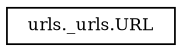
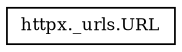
  digraph {
    rankdir=LR
    fontname="DejaVu Serif"
-   n1 [color=black fillcolor=white fontname="DejaVu Serif" fontsize=10 height=0.2 label="urls._urls.URL" shape=record style=filled width=0.4]
+   n1 [color=black fillcolor=white fontname="DejaVu Serif" fontsize=10 height=0.2 label="httpx._urls.URL" shape=record style=filled width=0.4]
  }
